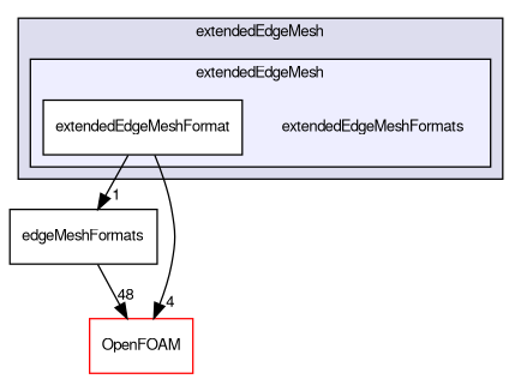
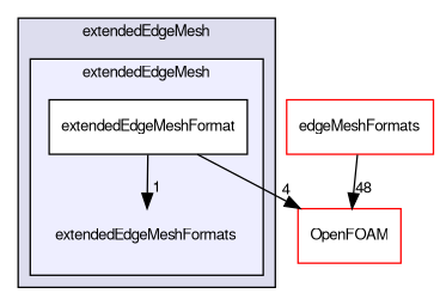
  digraph {
    compound=true
    node [fontname=FreeSans fontsize=10 shape=box color=red]
    edge [labeldistance=1.5 labelfontname=FreeSans labelfontsize=10]
    n1 [label=extendedEdgeMeshFormats shape=plaintext color=""]
    n2 [color=black fillcolor=white label=extendedEdgeMeshFormat style=filled]
-   n3 [color=black label=edgeMeshFormats]
+   n3 [label=edgeMeshFormats]
    n4 [label=OpenFOAM]
    subgraph cluster_1 {
      bgcolor="#ddddee"
      fontname=FreeSans
      fontsize=10
      label=extendedEdgeMesh
      pencolor=black
      subgraph cluster_2 {
        bgcolor="#eeeeff"
        fontname=FreeSans
        fontsize=10
        pencolor=black
        n1
        n2
      }
    }
-   n2 -> n3 [headlabel=1]
+   n2 -> n1 [headlabel=1]
    n2 -> n4 [headlabel=4]
    n3 -> n4 [headlabel=48]
  }
